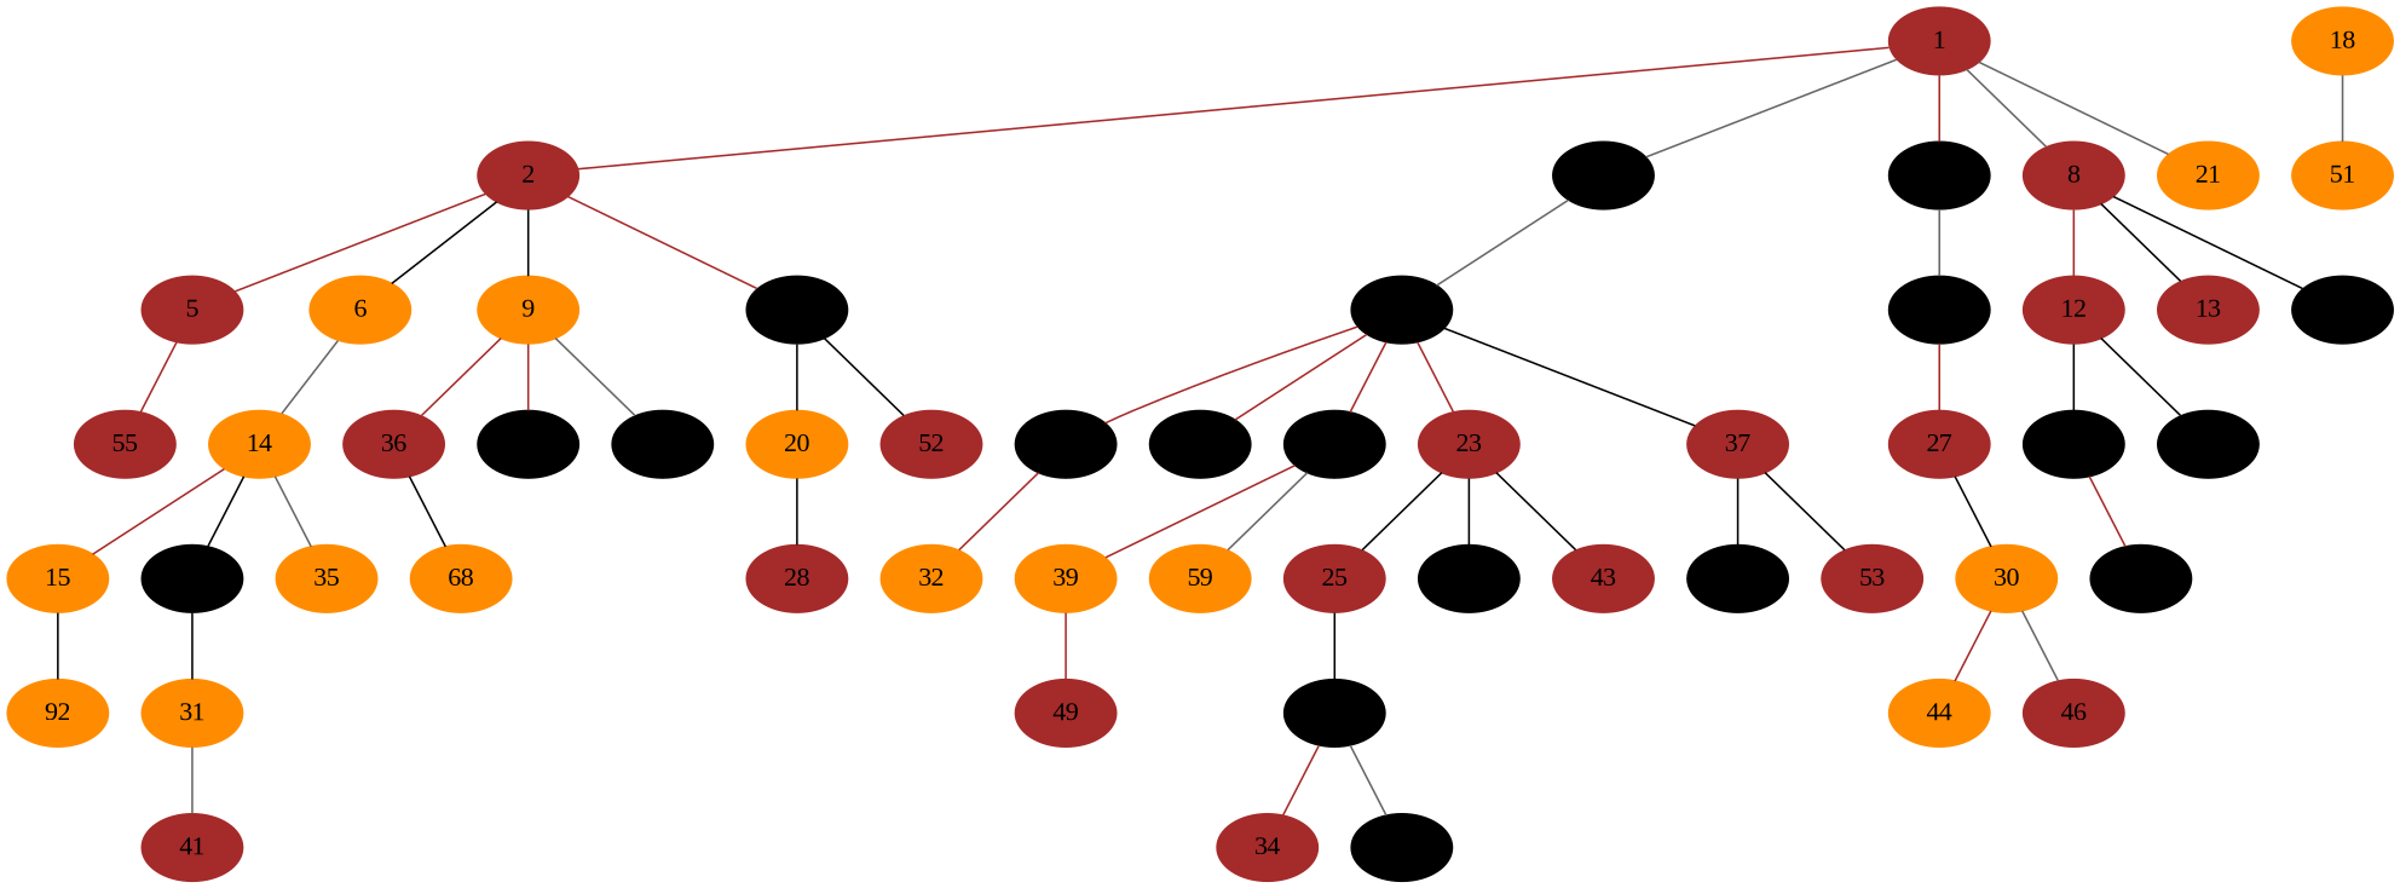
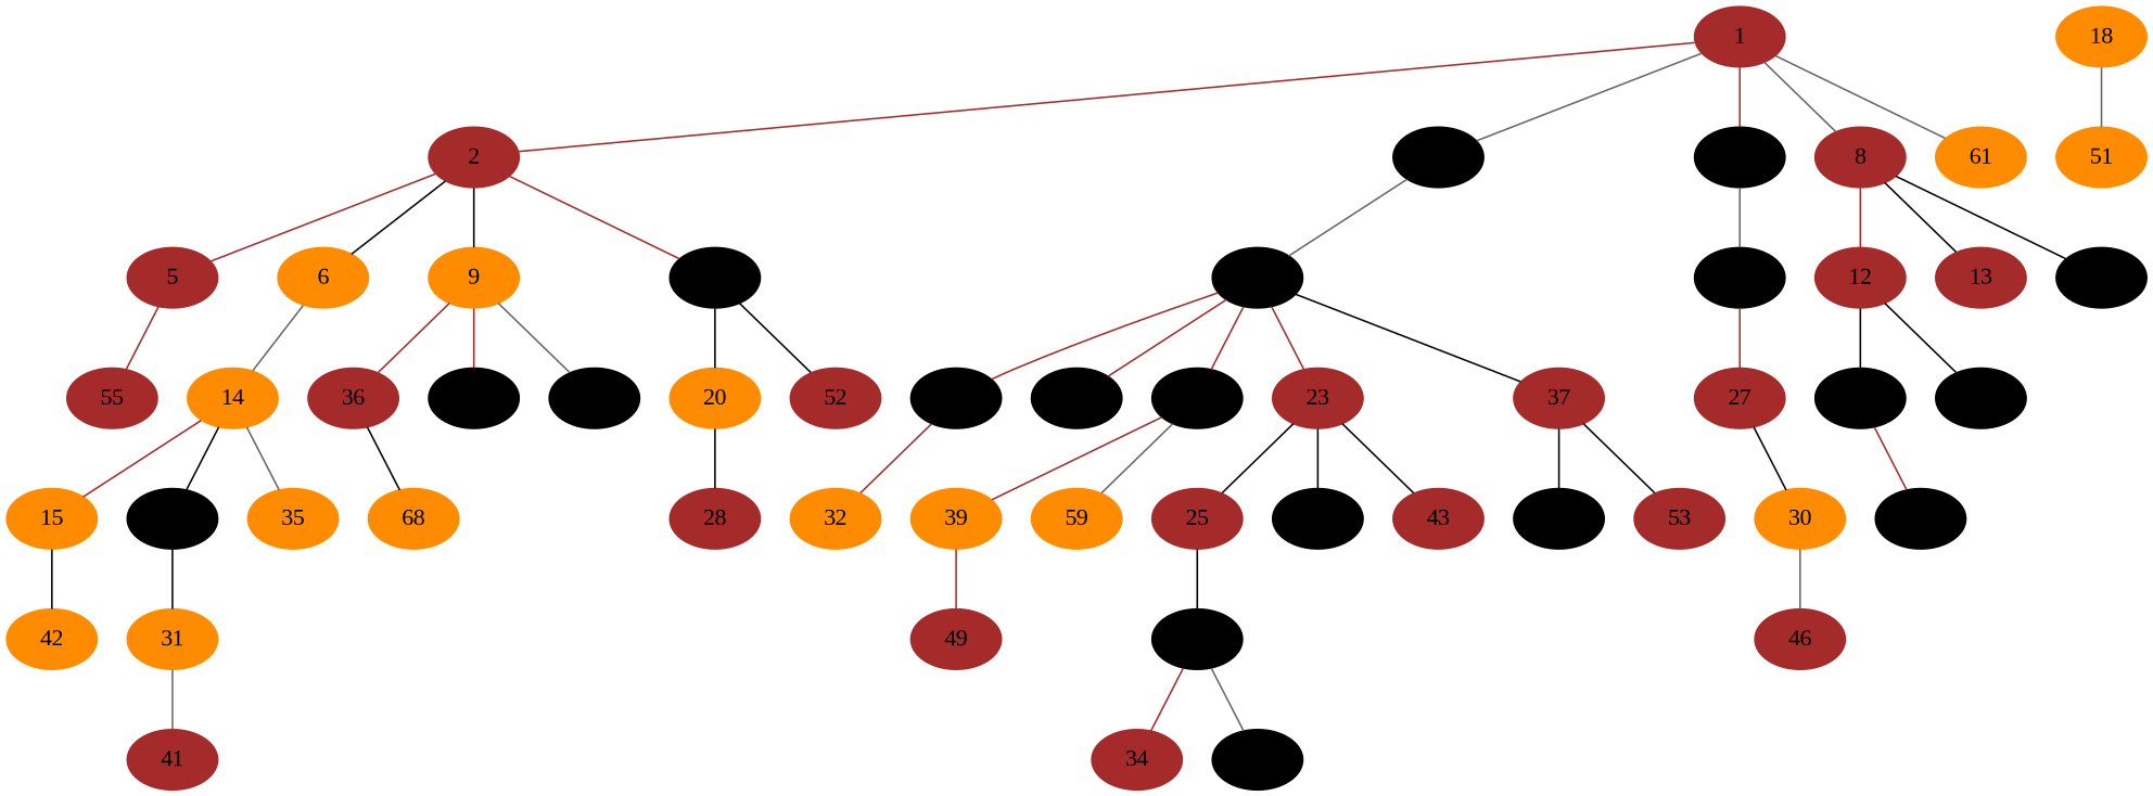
  graph {
    fontname="Liberation Serif"
    node [color=brown fontname="Liberation Serif" style=filled]
    edge [color=black fontname="Liberation Serif"]
    1
    2
    3 [color=black]
    7 [color=black]
    8
-   21 [color=darkorange]
+   21 [color=darkorange label=61]
    5
    6 [color=darkorange]
    9 [color=darkorange]
    19 [color=black]
    4 [color=black]
    17 [color=black]
    12
    13
    54 [color=black]
    55
    14 [color=darkorange]
    36
    40 [color=black]
    45 [color=black]
    20 [color=darkorange]
    52
    10 [color=black]
    11 [color=black]
    22 [color=black]
    23
    37
    32 [color=darkorange]
    39 [color=darkorange]
    n30 [color=darkorange label=59]
    25
    33 [color=black]
    43
    47 [color=black]
    53
    15 [color=darkorange]
    24 [color=black]
    35 [color=darkorange]
    27
    16 [color=black]
    38 [color=black]
    n42 [color=darkorange label=68]
    26 [color=black]
-   42 [color=darkorange label=92]
+   42 [color=darkorange]
    31 [color=darkorange]
    18 [color=darkorange]
    51 [color=darkorange]
    30 [color=darkorange]
    28
    49
    29 [color=black]
    41
    34
    56 [color=black]
-   44 [color=darkorange]
    46
    1 -- 2 [color=brown]
    1 -- 3 [color=gray40]
    1 -- 7 [color=brown]
    1 -- 8 [color=gray40]
    1 -- 21 [color=gray40]
    2 -- 5 [color=brown]
    2 -- 6
    2 -- 9
    2 -- 19 [color=brown]
    3 -- 4 [color=gray40]
    7 -- 17 [color=gray40]
    8 -- 12 [color=brown]
    8 -- 13
    8 -- 54
    5 -- 55 [color=brown]
    6 -- 14 [color=gray40]
    9 -- 36 [color=brown]
    9 -- 40 [color=brown]
    9 -- 45 [color=gray40]
    19 -- 20
    19 -- 52
    4 -- 10 [color=brown]
    4 -- 11 [color=brown]
    4 -- 22 [color=brown]
    4 -- 23 [color=brown]
    4 -- 37
    17 -- 27 [color=brown]
    12 -- 16
    12 -- 38
    14 -- 15 [color=brown]
    14 -- 24
    14 -- 35 [color=gray40]
    36 -- n42
    20 -- 28
    10 -- 32 [color=brown]
    22 -- 39 [color=brown]
    22 -- n30 [color=gray40]
    23 -- 25
    23 -- 33
    23 -- 43
    37 -- 47
    37 -- 53
    39 -- 49 [color=brown]
    25 -- 29
    15 -- 42
    24 -- 31
    27 -- 30
    16 -- 26 [color=brown]
    31 -- 41 [color=gray40]
    18 -- 51 [color=gray40]
-   30 -- 44 [color=brown]
    30 -- 46 [color=gray40]
    29 -- 34 [color=brown]
    29 -- 56 [color=gray40]
  }
